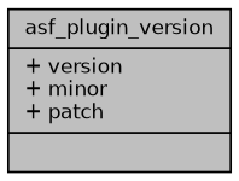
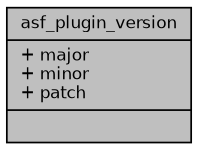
  digraph {
-   n1 [color=black fillcolor=grey75 fontcolor=black fontname=Helvetica fontsize=10 height=0.2 label="{asf_plugin_version\n|+ version\l+ minor\l+ patch\l|}" shape=record style=filled width=0.4]
+   n1 [color=black fillcolor=grey75 fontcolor=black fontname=Helvetica fontsize=10 height=0.2 label="{asf_plugin_version\n|+ major\l+ minor\l+ patch\l|}" shape=record style=filled width=0.4]
  }
